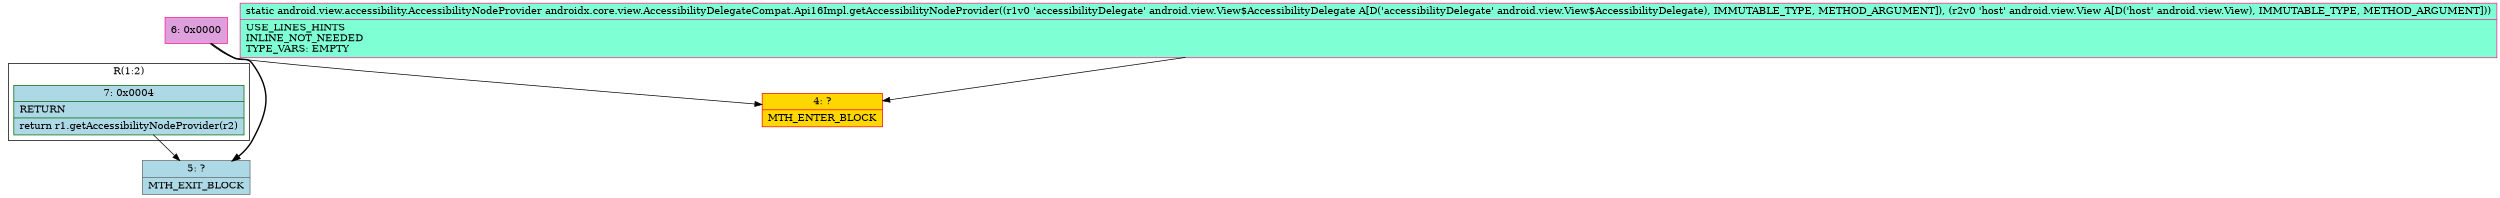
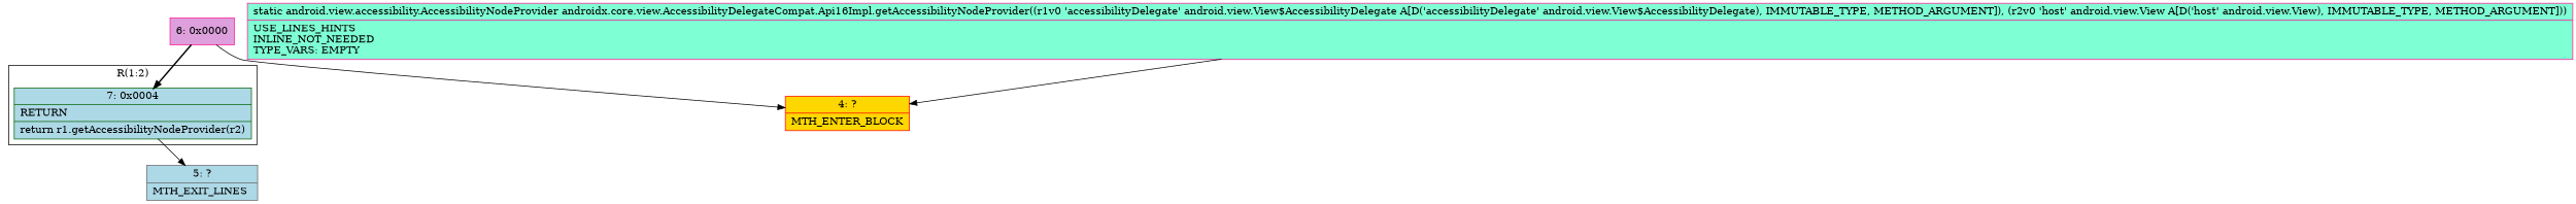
  digraph {
    node [color=deeppink fillcolor=lightblue shape=record style=filled]
    edge [style=solid]
    n1 [color=darkgreen label="{7\:\ 0x0004|RETURN\l|return r1.getAccessibilityNodeProvider(r2)\l}"]
-   n2 [color=gray40 label="{5\:\ ?|MTH_EXIT_BLOCK\l}"]
+   n2 [color=gray40 label="{5\:\ ?|MTH_EXIT_LINES\l}"]
    n3 [color=red fillcolor=gold label="{4\:\ ?|MTH_ENTER_BLOCK\l}"]
    n4 [fillcolor=plum label="{6\:\ 0x0000}"]
    n5 [fillcolor=aquamarine label="{static android.view.accessibility.AccessibilityNodeProvider androidx.core.view.AccessibilityDelegateCompat.Api16Impl.getAccessibilityNodeProvider((r1v0 'accessibilityDelegate' android.view.View$AccessibilityDelegate A[D('accessibilityDelegate' android.view.View$AccessibilityDelegate), IMMUTABLE_TYPE, METHOD_ARGUMENT]), (r2v0 'host' android.view.View A[D('host' android.view.View), IMMUTABLE_TYPE, METHOD_ARGUMENT]))  | USE_LINES_HINTS\lINLINE_NOT_NEEDED\lTYPE_VARS: EMPTY\l}"]
    subgraph cluster_1 {
      label="R(1:2)"
      n1
    }
    n1 -> n2
-   n4 -> n2 [style=bold]
+   n4 -> n1 [style=bold]
    n4 -> n3
    n5 -> n3
  }
